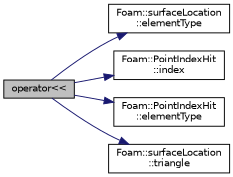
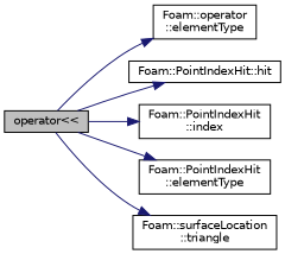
  digraph {
    rankdir=LR
    node [color=black fontname=Helvetica fontsize=10 shape=record]
    edge [color=midnightblue fontname=Helvetica fontsize=10 labelfontname=Helvetica labelfontsize=10 style=solid]
    n1 [fillcolor=grey75 fontcolor=black height=0.2 label="operator\<\<" style=filled width=0.4]
-   n2 [height=0.2 label="Foam::surfaceLocation\l::elementType" width=0.4]
+   n2 [height=0.2 label="Foam::operator\l::elementType" width=0.4]
+   n3 [height=0.2 label="Foam::PointIndexHit::hit" width=0.4]
    n4 [height=0.2 label="Foam::PointIndexHit\l::index" width=0.4]
    n5 [height=0.2 label="Foam::PointIndexHit\l::elementType" width=0.4]
    n6 [height=0.2 label="Foam::surfaceLocation\l::triangle" width=0.4]
    n1 -> n2
+   n1 -> n3
    n1 -> n4
    n1 -> n5
    n1 -> n6
  }
